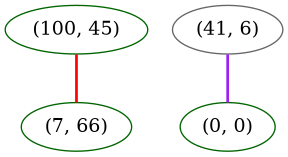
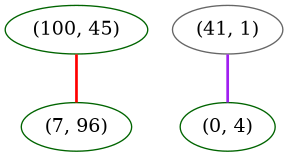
  graph {
    node [color=darkgreen]
    edge [style=bold]
    "(100, 45)"
-   "(7, 96)" [label="(7, 66)"]
-   "(41, 6)" [color=gray40]
-   "(0, 0)"
+   "(7, 96)"
+   "(41, 6)" [color=gray40 label="(41, 1)"]
+   "(0, 0)" [label="(0, 4)"]
    "(100, 45)" -- "(7, 96)" [color=red weight=1]
    "(41, 6)" -- "(0, 0)" [color=purple weight=4]
  }
